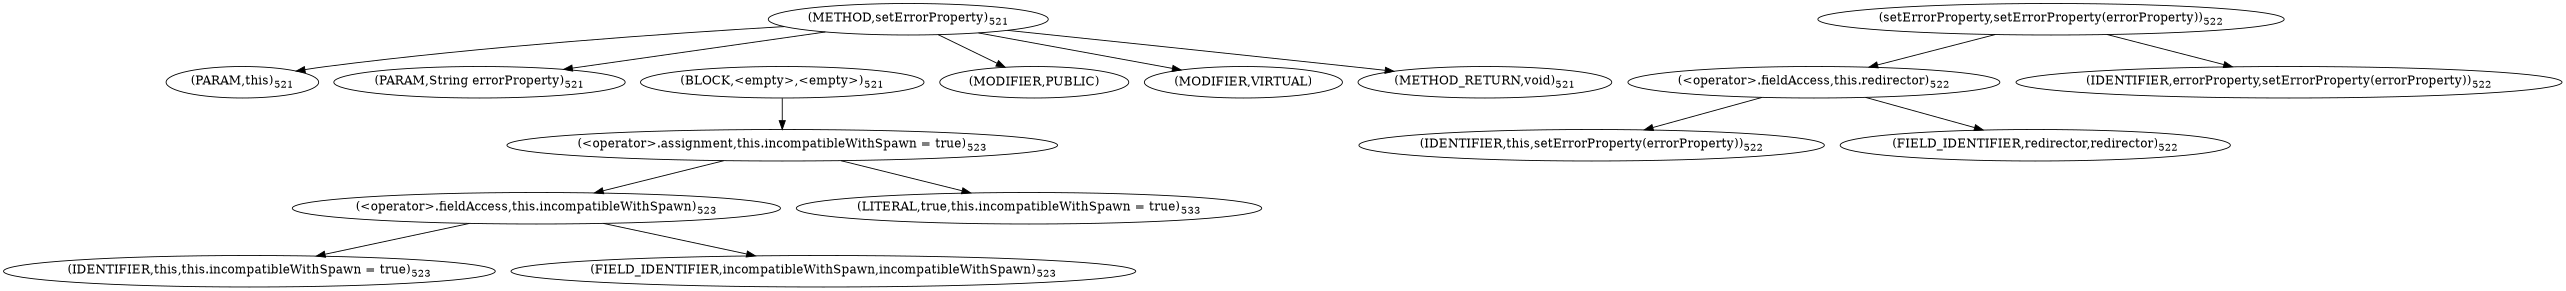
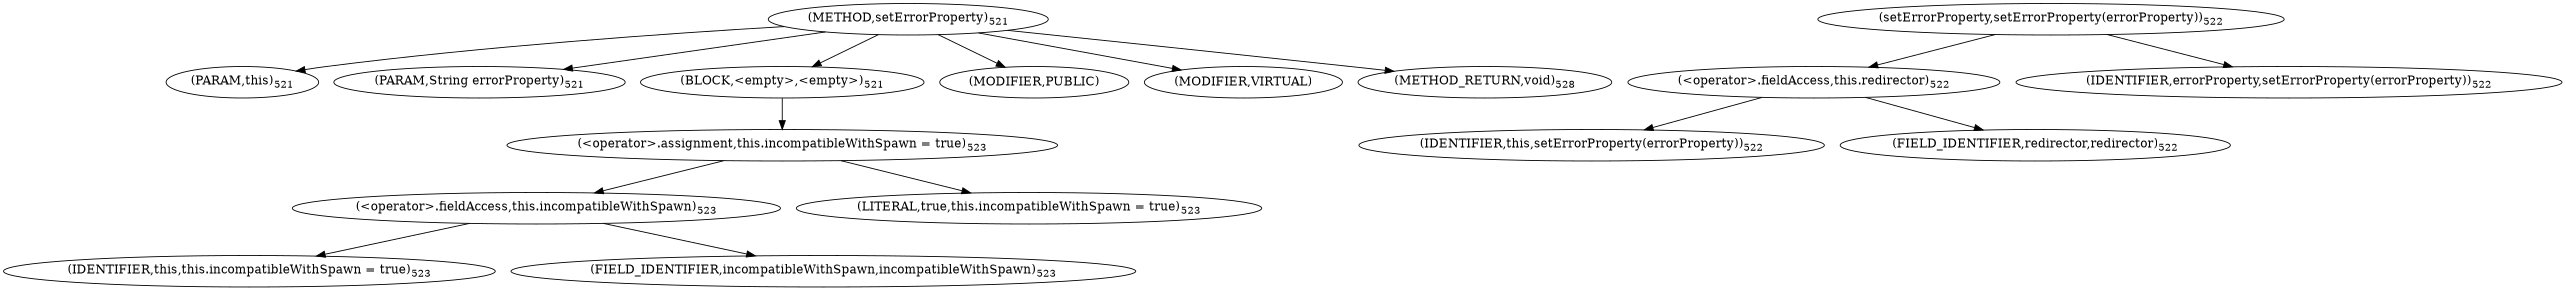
  digraph {
    n1 [label=<(METHOD,setErrorProperty)<SUB>521</SUB>>]
    n2 [label=<(PARAM,this)<SUB>521</SUB>>]
    n3 [label=<(PARAM,String errorProperty)<SUB>521</SUB>>]
    n4 [label=<(BLOCK,&lt;empty&gt;,&lt;empty&gt;)<SUB>521</SUB>>]
    n5 [label=<(MODIFIER,PUBLIC)>]
    n6 [label=<(MODIFIER,VIRTUAL)>]
-   n7 [label=<(METHOD_RETURN,void)<SUB>521</SUB>>]
+   n7 [label=<(METHOD_RETURN,void)<SUB>528</SUB>>]
    n8 [label=<(&lt;operator&gt;.assignment,this.incompatibleWithSpawn = true)<SUB>523</SUB>>]
    n9 [label=<(setErrorProperty,setErrorProperty(errorProperty))<SUB>522</SUB>>]
    n10 [label=<(&lt;operator&gt;.fieldAccess,this.redirector)<SUB>522</SUB>>]
    n11 [label=<(IDENTIFIER,errorProperty,setErrorProperty(errorProperty))<SUB>522</SUB>>]
    n12 [label=<(&lt;operator&gt;.fieldAccess,this.incompatibleWithSpawn)<SUB>523</SUB>>]
-   n13 [label=<(LITERAL,true,this.incompatibleWithSpawn = true)<SUB>533</SUB>>]
+   n13 [label=<(LITERAL,true,this.incompatibleWithSpawn = true)<SUB>523</SUB>>]
    n14 [label=<(IDENTIFIER,this,setErrorProperty(errorProperty))<SUB>522</SUB>>]
    n15 [label=<(FIELD_IDENTIFIER,redirector,redirector)<SUB>522</SUB>>]
    n16 [label=<(IDENTIFIER,this,this.incompatibleWithSpawn = true)<SUB>523</SUB>>]
    n17 [label=<(FIELD_IDENTIFIER,incompatibleWithSpawn,incompatibleWithSpawn)<SUB>523</SUB>>]
    n1 -> n2
    n1 -> n3
+   n1 -> n4
    n1 -> n5
    n1 -> n6
    n1 -> n7
    n4 -> n8
    n8 -> n12
    n8 -> n13
    n9 -> n10
    n9 -> n11
    n10 -> n14
    n10 -> n15
    n12 -> n16
    n12 -> n17
  }
